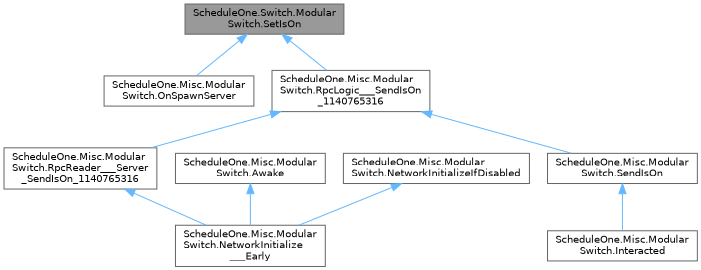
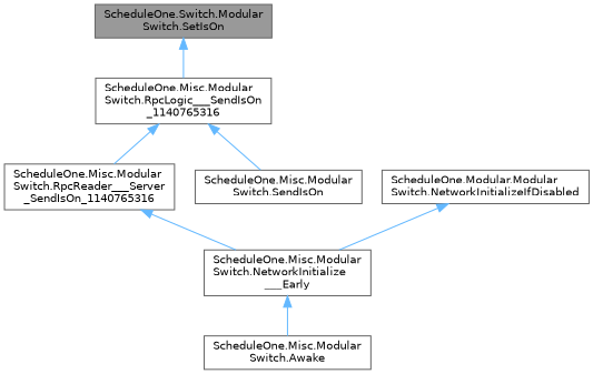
  digraph {
    rankdir=TB
    node [color=grey40 fillcolor=white fontname=Helvetica fontsize=10 shape=box style=filled]
    edge [color=steelblue1 dir=back fontname=Helvetica fontsize=10 labelfontname=Helvetica labelfontsize=10 style=solid]
    n1 [color=gray40 fillcolor=grey60 fontcolor=black height=0.2 label="ScheduleOne.Switch.Modular\lSwitch.SetIsOn" width=0.4]
-   n2 [height=0.2 label="ScheduleOne.Misc.Modular\lSwitch.OnSpawnServer" width=0.4]
    n3 [height=0.2 label="ScheduleOne.Misc.Modular\lSwitch.RpcLogic___SendIsOn\l_1140765316" width=0.4]
    n4 [height=0.2 label="ScheduleOne.Misc.Modular\lSwitch.RpcReader___Server\l_SendIsOn_1140765316" width=0.4]
    n5 [height=0.2 label="ScheduleOne.Misc.Modular\lSwitch.SendIsOn" width=0.4]
    n6 [height=0.2 label="ScheduleOne.Misc.Modular\lSwitch.NetworkInitialize\l___Early" width=0.4]
-   n7 [height=0.2 label="ScheduleOne.Misc.Modular\lSwitch.Interacted" width=0.4]
    n8 [height=0.2 label="ScheduleOne.Misc.Modular\lSwitch.Awake" width=0.4]
-   n9 [height=0.2 label="ScheduleOne.Misc.Modular\lSwitch.NetworkInitializeIfDisabled" width=0.4]
-   n1 -> n2
+   n9 [height=0.2 label="ScheduleOne.Modular.Modular\lSwitch.NetworkInitializeIfDisabled" width=0.4]
    n1 -> n3
    n3 -> n4
    n3 -> n5
    n4 -> n6
-   n5 -> n7
-   n8 -> n6
+   n6 -> n8
    n9 -> n6
  }
